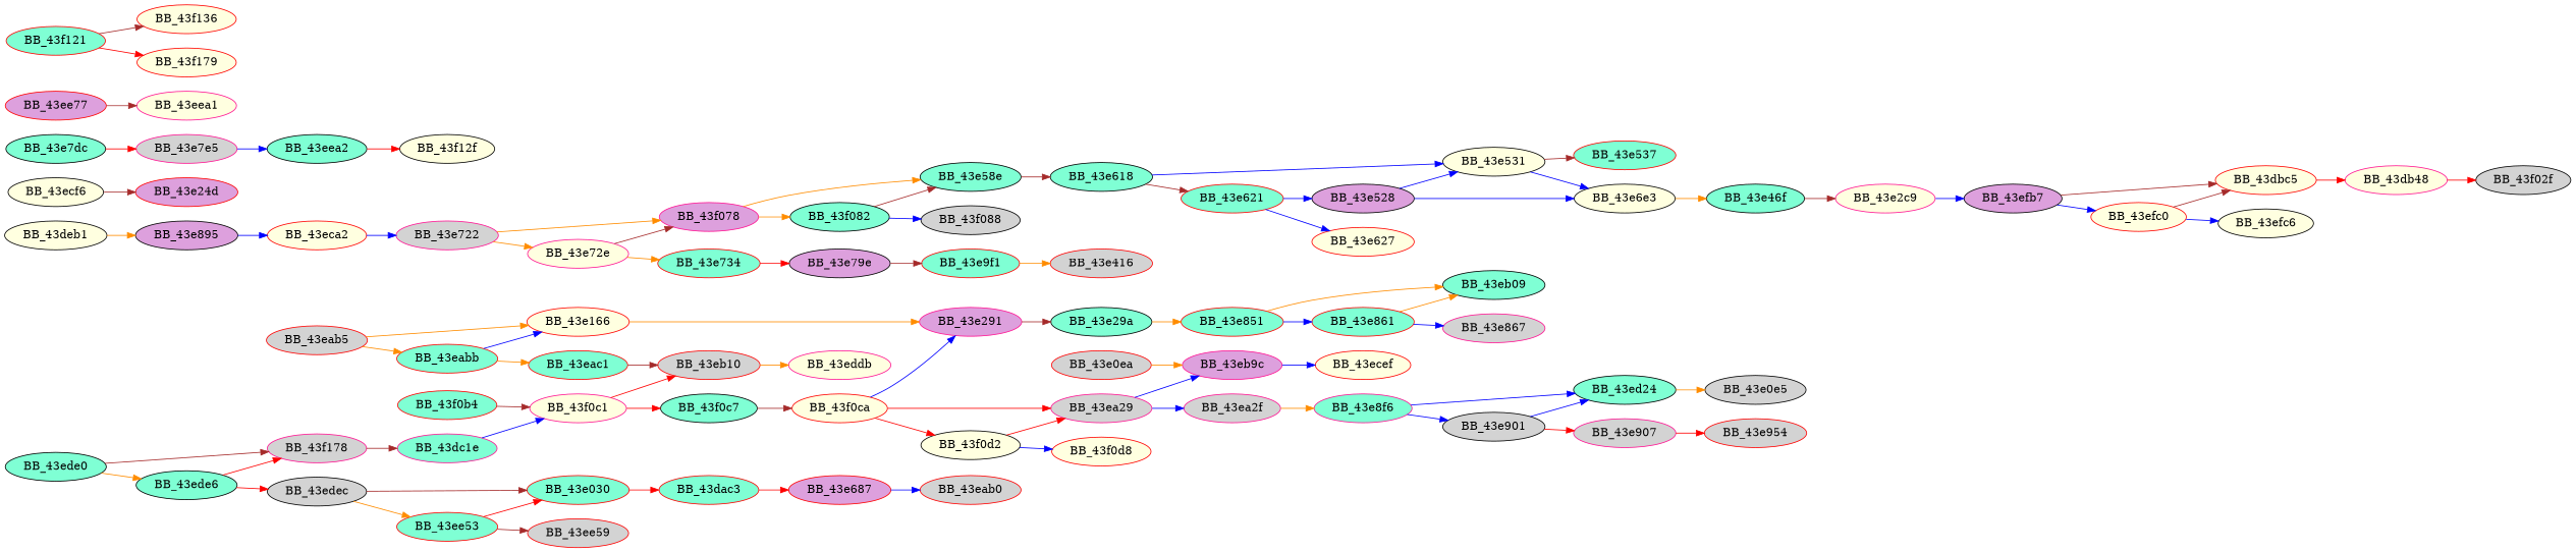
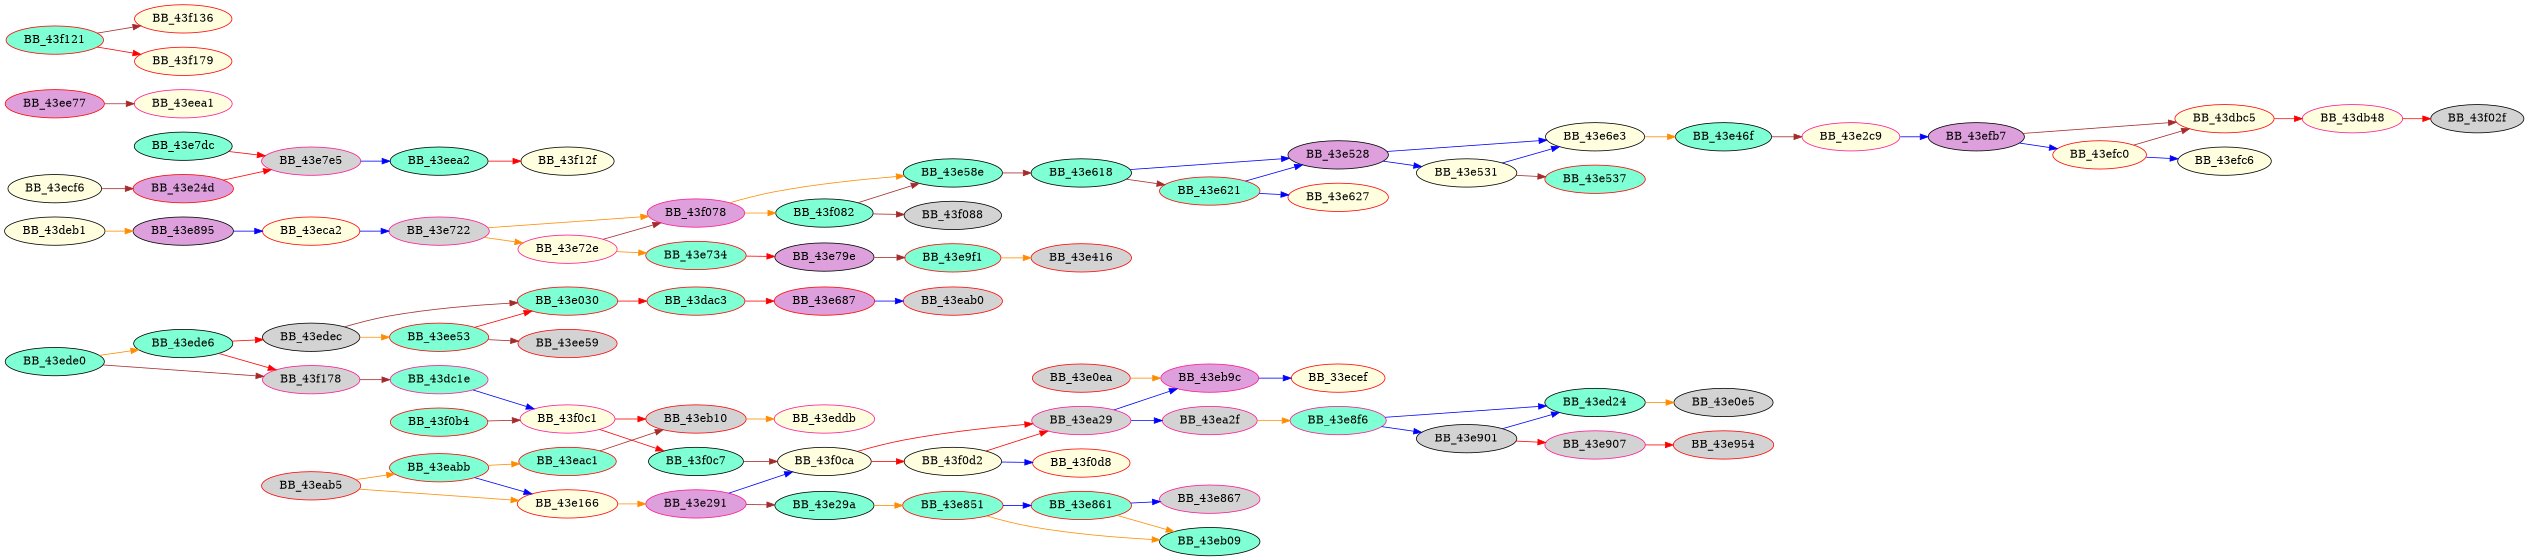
  digraph {
    rankdir=LR
    node [color=red fillcolor=aquamarine style=filled]
    edge [color=blue]
    BB_43e687 [fillcolor=plum]
    BB_43dac3
    BB_43eab0 [fillcolor=lightgrey]
    BB_43db48 [color=deeppink fillcolor=lightyellow]
    BB_43f02f [color=black fillcolor=lightgrey]
    BB_43dbc5 [fillcolor=lightyellow]
    BB_43dc1e [color=deeppink]
    BB_43f0c1 [color=deeppink fillcolor=lightyellow]
    BB_43eb10 [fillcolor=lightgrey]
    BB_43f0c7 [color=black]
    BB_43eddb [color=deeppink fillcolor=lightyellow]
-   BB_43f0ca [fillcolor=lightyellow]
+   BB_43f0ca [color=black fillcolor=lightyellow]
    BB_43deb1 [color=black fillcolor=lightyellow]
    BB_43e895 [color=black fillcolor=plum]
    BB_43eca2 [fillcolor=lightyellow]
    BB_43e722 [color=deeppink fillcolor=lightgrey]
    BB_43e030
    BB_43e0ea [fillcolor=lightgrey]
    BB_43eb9c [color=deeppink fillcolor=plum]
-   BB_43ecef [fillcolor=lightyellow]
+   BB_43ecef [fillcolor=lightyellow label=BB_33ecef]
    BB_43e166 [fillcolor=lightyellow]
    BB_43e291 [color=deeppink fillcolor=plum]
    BB_43e29a [color=black]
    BB_43e851
    BB_43ea29 [color=deeppink fillcolor=lightgrey]
    BB_43f0d2 [color=black fillcolor=lightyellow]
    BB_43e24d [fillcolor=plum]
    BB_43e7e5 [color=deeppink fillcolor=lightgrey]
    BB_43eea2 [color=black]
    BB_43f12f [color=black fillcolor=lightyellow]
    BB_43e861
    BB_43eb09 [color=black]
    BB_43ea2f [color=deeppink fillcolor=lightgrey]
    BB_43f0d8 [fillcolor=lightyellow]
    BB_43e867 [color=deeppink fillcolor=lightgrey]
    BB_43e2c9 [color=deeppink fillcolor=lightyellow]
    BB_43efb7 [color=black fillcolor=plum]
    BB_43efc0 [fillcolor=lightyellow]
    BB_43efc6 [color=black fillcolor=lightyellow]
    BB_43e46f [color=black]
    BB_43e528 [color=black fillcolor=plum]
    BB_43e531 [color=black fillcolor=lightyellow]
    BB_43e6e3 [color=black fillcolor=lightyellow]
    BB_43e537
    BB_43e58e [color=black]
    BB_43e618 [color=black]
    BB_43e621
    BB_43e627 [fillcolor=lightyellow]
    BB_43e72e [color=deeppink fillcolor=lightyellow]
    BB_43f078 [color=deeppink fillcolor=plum]
    BB_43e734
    BB_43f082 [color=black]
    BB_43e79e [color=black fillcolor=plum]
    BB_43f088 [color=black fillcolor=lightgrey]
    BB_43e9f1
    BB_43e416 [fillcolor=lightgrey]
    BB_43e7dc [color=black]
    BB_43e8f6 [color=deeppink]
    BB_43e901 [color=black fillcolor=lightgrey]
    BB_43ed24 [color=black]
    BB_43e907 [color=deeppink fillcolor=lightgrey]
    BB_43e0e5 [color=black fillcolor=lightgrey]
    BB_43e954 [fillcolor=lightgrey]
    BB_43eab5 [fillcolor=lightgrey]
    BB_43eabb
    BB_43eac1
    BB_43ecf6 [color=black fillcolor=lightyellow]
    BB_43ede0 [color=black]
    BB_43ede6 [color=black]
    BB_43f178 [color=deeppink fillcolor=lightgrey]
    BB_43edec [color=black fillcolor=lightgrey]
    BB_43ee53
    BB_43ee59 [fillcolor=lightgrey]
    BB_43ee77 [fillcolor=plum]
    BB_43eea1 [color=deeppink fillcolor=lightyellow]
    BB_43f0b4
    BB_43f136 [fillcolor=lightyellow]
    BB_43f121
    BB_43f179 [fillcolor=lightyellow]
    BB_43e687 -> BB_43eab0
    BB_43dac3 -> BB_43e687 [color=red]
    BB_43db48 -> BB_43f02f [color=red]
    BB_43dbc5 -> BB_43db48 [color=red]
    BB_43dc1e -> BB_43f0c1
    BB_43f0c1 -> BB_43eb10 [color=red]
    BB_43f0c1 -> BB_43f0c7 [color=red]
    BB_43eb10 -> BB_43eddb [color=darkorange]
    BB_43f0c7 -> BB_43f0ca [color=brown]
    BB_43f0ca -> BB_43ea29 [color=red]
    BB_43f0ca -> BB_43f0d2 [color=red]
    BB_43deb1 -> BB_43e895 [color=darkorange]
    BB_43e895 -> BB_43eca2
    BB_43eca2 -> BB_43e722
    BB_43e722 -> BB_43e72e [color=darkorange]
    BB_43e722 -> BB_43f078 [color=darkorange]
    BB_43e030 -> BB_43dac3 [color=red]
    BB_43e0ea -> BB_43eb9c [color=darkorange]
    BB_43eb9c -> BB_43ecef
    BB_43e166 -> BB_43e291 [color=darkorange]
-   BB_43f0ca -> BB_43e291
+   BB_43e291 -> BB_43f0ca
    BB_43e291 -> BB_43e29a [color=brown]
    BB_43e29a -> BB_43e851 [color=darkorange]
    BB_43e851 -> BB_43e861
    BB_43e851 -> BB_43eb09 [color=darkorange]
    BB_43ea29 -> BB_43eb9c
    BB_43ea29 -> BB_43ea2f
    BB_43f0d2 -> BB_43ea29 [color=red]
    BB_43f0d2 -> BB_43f0d8
+   BB_43e24d -> BB_43e7e5 [color=red]
    BB_43e7e5 -> BB_43eea2
    BB_43eea2 -> BB_43f12f [color=red]
    BB_43e861 -> BB_43eb09 [color=darkorange]
    BB_43e861 -> BB_43e867
    BB_43ea2f -> BB_43e8f6 [color=darkorange]
    BB_43e2c9 -> BB_43efb7
    BB_43efb7 -> BB_43dbc5 [color=brown]
    BB_43efb7 -> BB_43efc0
    BB_43efc0 -> BB_43dbc5 [color=brown]
    BB_43efc0 -> BB_43efc6
    BB_43e46f -> BB_43e2c9 [color=brown]
    BB_43e528 -> BB_43e531
    BB_43e528 -> BB_43e6e3
    BB_43e531 -> BB_43e6e3
    BB_43e531 -> BB_43e537 [color=brown]
    BB_43e6e3 -> BB_43e46f [color=darkorange]
    BB_43e58e -> BB_43e618 [color=brown]
-   BB_43e618 -> BB_43e531
+   BB_43e618 -> BB_43e528
    BB_43e618 -> BB_43e621 [color=brown]
    BB_43e621 -> BB_43e528
    BB_43e621 -> BB_43e627
    BB_43e72e -> BB_43f078 [color=brown]
    BB_43e72e -> BB_43e734 [color=darkorange]
    BB_43f078 -> BB_43e58e [color=darkorange]
    BB_43f078 -> BB_43f082 [color=darkorange]
    BB_43e734 -> BB_43e79e [color=red]
    BB_43f082 -> BB_43e58e [color=brown]
-   BB_43f082 -> BB_43f088
+   BB_43f082 -> BB_43f088 [color=brown]
    BB_43e79e -> BB_43e9f1 [color=brown]
    BB_43e9f1 -> BB_43e416 [color=darkorange]
    BB_43e7dc -> BB_43e7e5 [color=red]
    BB_43e8f6 -> BB_43e901
    BB_43e8f6 -> BB_43ed24
    BB_43e901 -> BB_43ed24
    BB_43e901 -> BB_43e907 [color=red]
    BB_43ed24 -> BB_43e0e5 [color=darkorange]
    BB_43e907 -> BB_43e954 [color=red]
    BB_43eab5 -> BB_43e166 [color=darkorange]
    BB_43eab5 -> BB_43eabb [color=darkorange]
    BB_43eabb -> BB_43e166
    BB_43eabb -> BB_43eac1 [color=darkorange]
    BB_43eac1 -> BB_43eb10 [color=brown]
    BB_43ecf6 -> BB_43e24d [color=brown]
    BB_43ede0 -> BB_43ede6 [color=darkorange]
    BB_43ede0 -> BB_43f178 [color=brown]
    BB_43ede6 -> BB_43f178 [color=red]
    BB_43ede6 -> BB_43edec [color=red]
    BB_43f178 -> BB_43dc1e [color=brown]
    BB_43edec -> BB_43e030 [color=brown]
    BB_43edec -> BB_43ee53 [color=darkorange]
    BB_43ee53 -> BB_43e030 [color=red]
    BB_43ee53 -> BB_43ee59 [color=brown]
    BB_43ee77 -> BB_43eea1 [color=brown]
    BB_43f0b4 -> BB_43f0c1 [color=brown]
    BB_43f121 -> BB_43f136 [color=brown]
    BB_43f121 -> BB_43f179 [color=red]
  }
